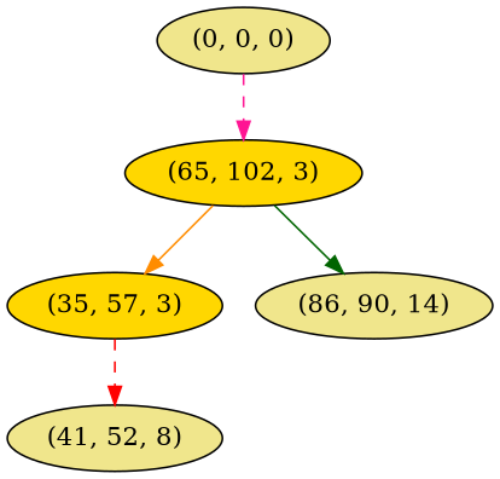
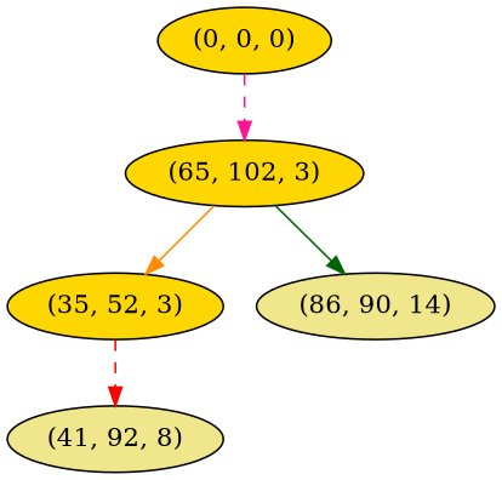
  digraph {
    node [fillcolor=gold style=filled]
    edge [style=dashed]
-   "(0, 0, 0)" [fillcolor=khaki]
+   "(0, 0, 0)"
    "(65, 102, 3)"
-   "(41, 52, 8)" [fillcolor=khaki]
-   "(35, 57, 3)"
+   "(41, 52, 8)" [fillcolor=khaki label="(41, 92, 8)"]
+   "(35, 57, 3)" [label="(35, 52, 3)"]
    n5 [fillcolor=khaki label="(86, 90, 14)"]
    "(0, 0, 0)" -> "(65, 102, 3)" [color=deeppink]
    "(65, 102, 3)" -> "(35, 57, 3)" [color=darkorange style=solid]
    "(65, 102, 3)" -> n5 [color=darkgreen style=solid]
    "(35, 57, 3)" -> "(41, 52, 8)" [color=red]
  }
